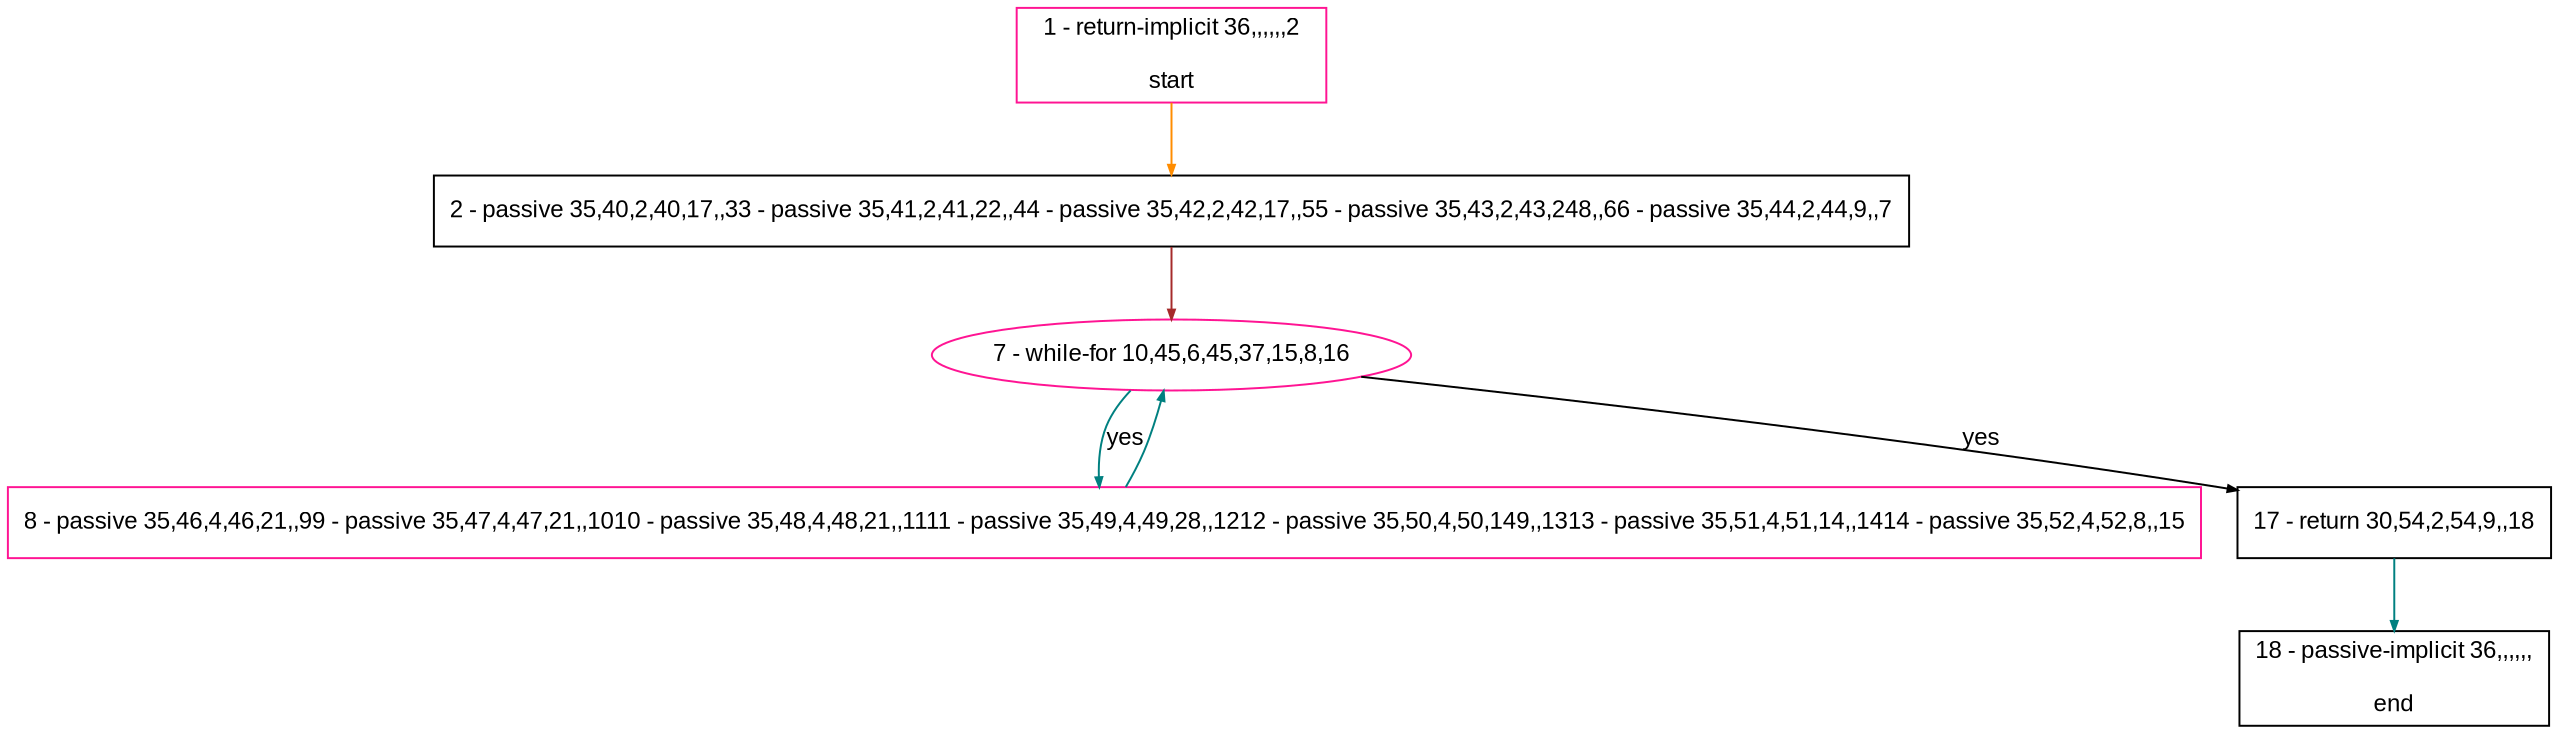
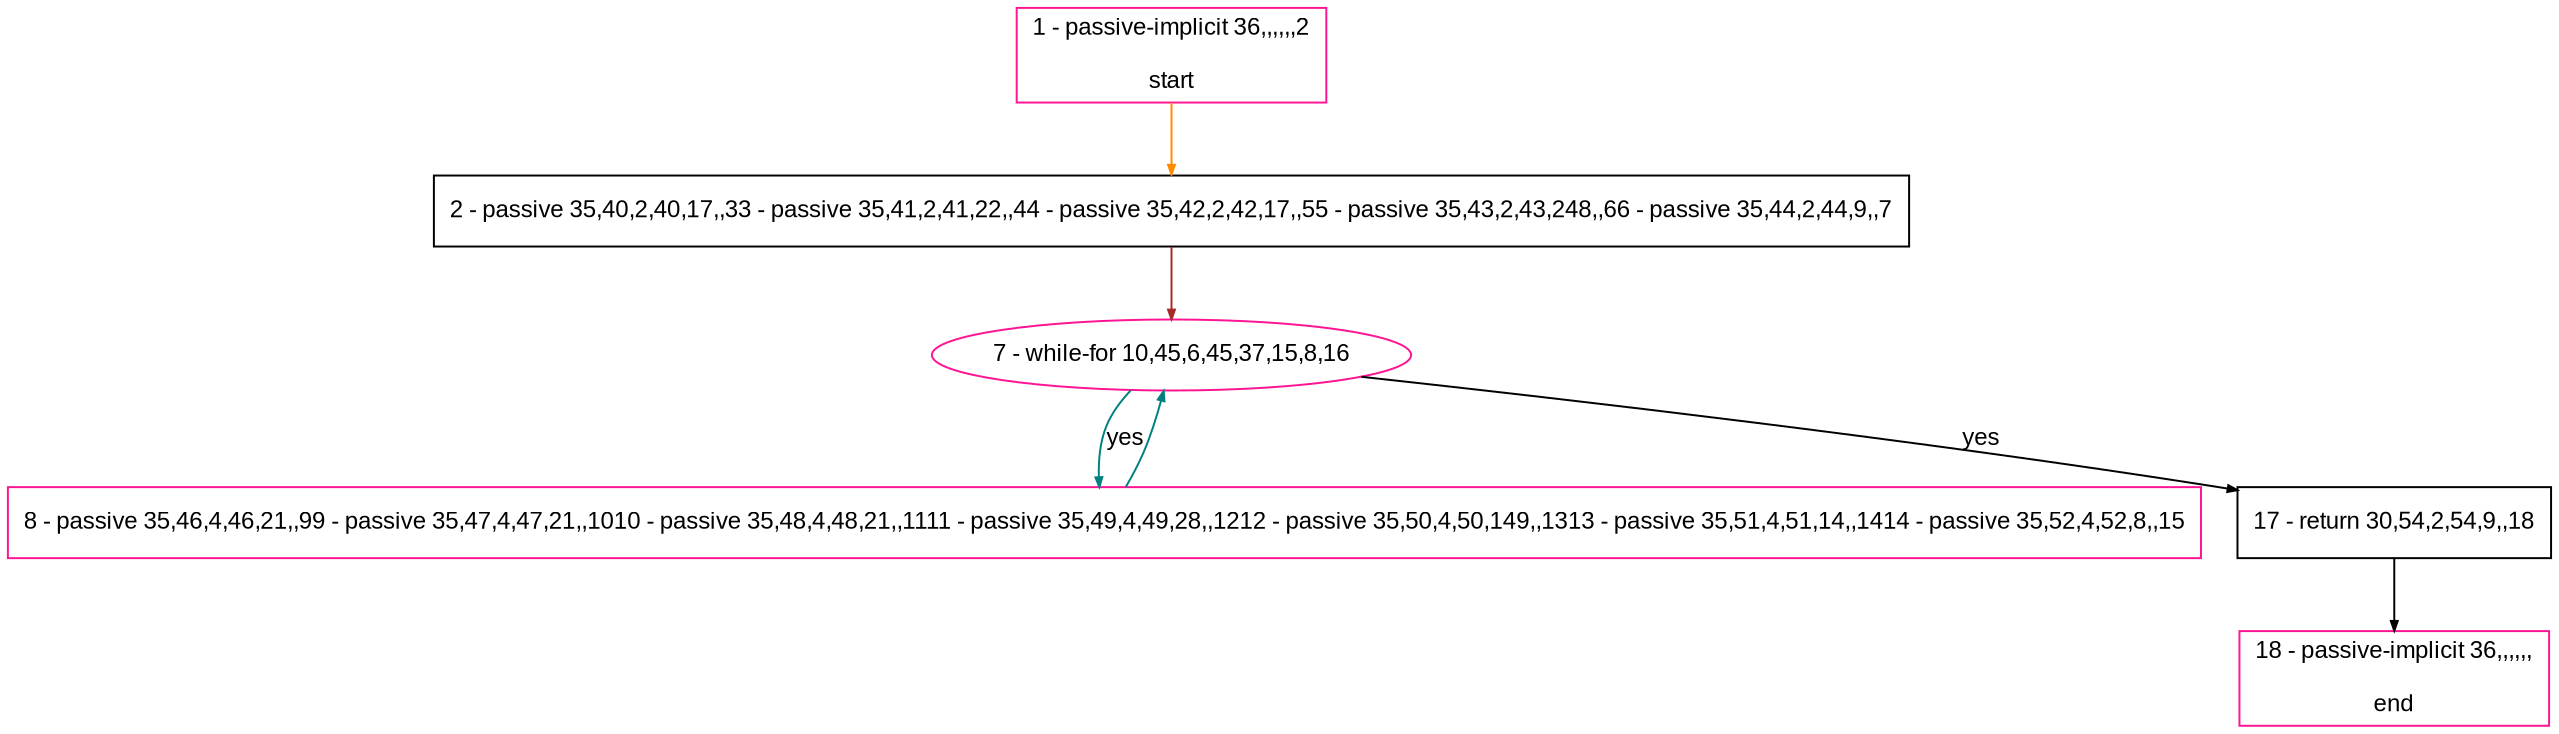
  digraph {
    bgcolor=white
    compound=true
    fillcolor="#FFFFCC"
    fontname=Arial
    fontsize=12
    pack=true
    packmode=clust
    style="rounded,filled"
    node [color=black compound=true fillcolor="#ffffff" fixedsize=false fontname=Arial fontsize=12 node_initialized=no shape=box style=filled]
    edge [arrowhead=normal arrowsize=0.5 arrowtail=none color=teal compound=true dir=forward fontcolor=black fontname=Arial fontsize=12]
    n1 [label="2 - passive 35,40,2,40,17,,33 - passive 35,41,2,41,22,,44 - passive 35,42,2,42,17,,55 - passive 35,43,2,43,248,,66 - passive 35,44,2,44,9,,7"]
    n2 [color=deeppink label="7 - while-for 10,45,6,45,37,15,8,16" shape=oval]
    n3 [color=deeppink label="8 - passive 35,46,4,46,21,,99 - passive 35,47,4,47,21,,1010 - passive 35,48,4,48,21,,1111 - passive 35,49,4,49,28,,1212 - passive 35,50,4,50,149,,1313 - passive 35,51,4,51,14,,1414 - passive 35,52,4,52,8,,15"]
    n4 [label="17 - return 30,54,2,54,9,,18"]
-   n5 [color=deeppink label="1 - return-implicit 36,,,,,,2\n\nstart"]
-   n6 [label="18 - passive-implicit 36,,,,,,\n\nend"]
+   n5 [color=deeppink label="1 - passive-implicit 36,,,,,,2\n\nstart"]
+   n6 [color=deeppink label="18 - passive-implicit 36,,,,,,\n\nend"]
    n1 -> n2 [color=brown]
    n2 -> n3 [label=yes]
    n2 -> n4 [color=black label=yes]
    n3 -> n2
-   n4 -> n6
+   n4 -> n6 [color=black]
    n5 -> n1 [color=darkorange]
  }
